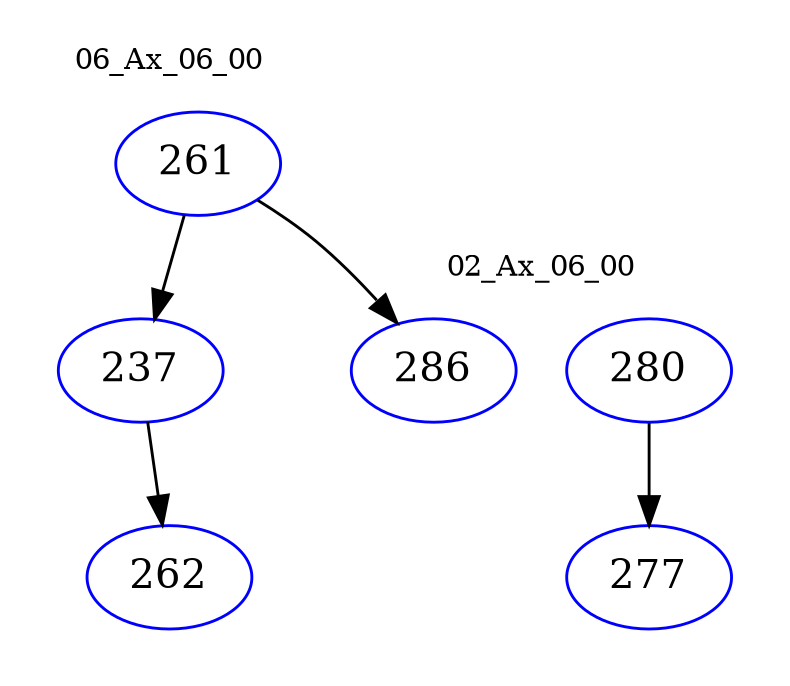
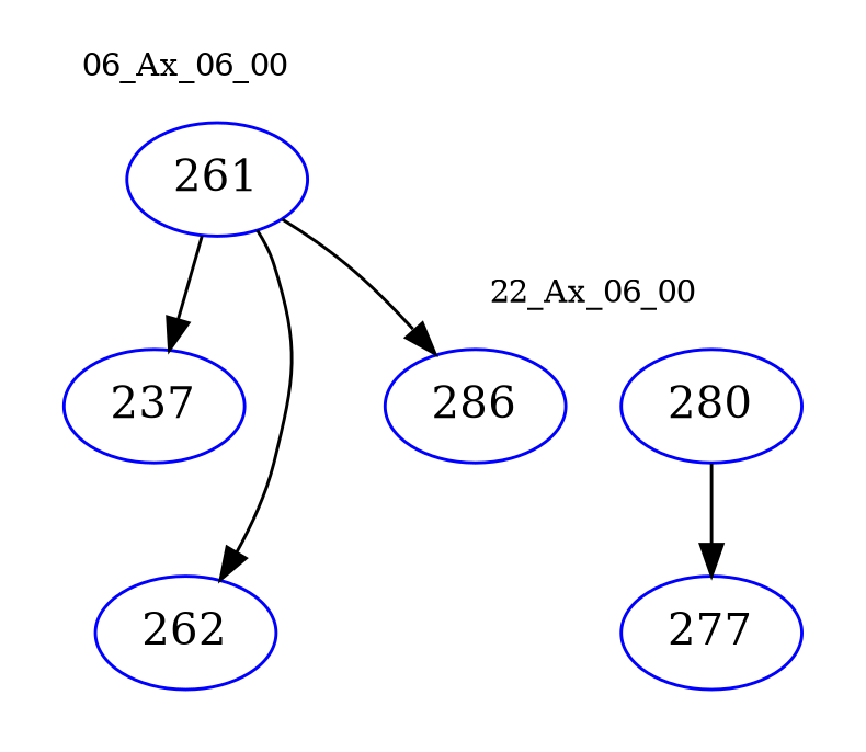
  digraph {
    node [color=blue]
    edge [color=black]
    n1 [label=280]
    n2 [label=277]
    n3 [label=286]
    n4 [label=261]
    n5 [label=237]
    n6 [label=262]
    subgraph cluster_1 {
      color=white
      fontsize=10
-     label="02_Ax_06_00"
+     label="22_Ax_06_00"
      n1
      n2
      n3
    }
    subgraph cluster_2 {
      color=white
      fontsize=10
      label="06_Ax_06_00"
      n4
      n5
      n6
    }
    n1 -> n2
    n4 -> n3
    n4 -> n5
-   n5 -> n6
+   n4 -> n6
  }
